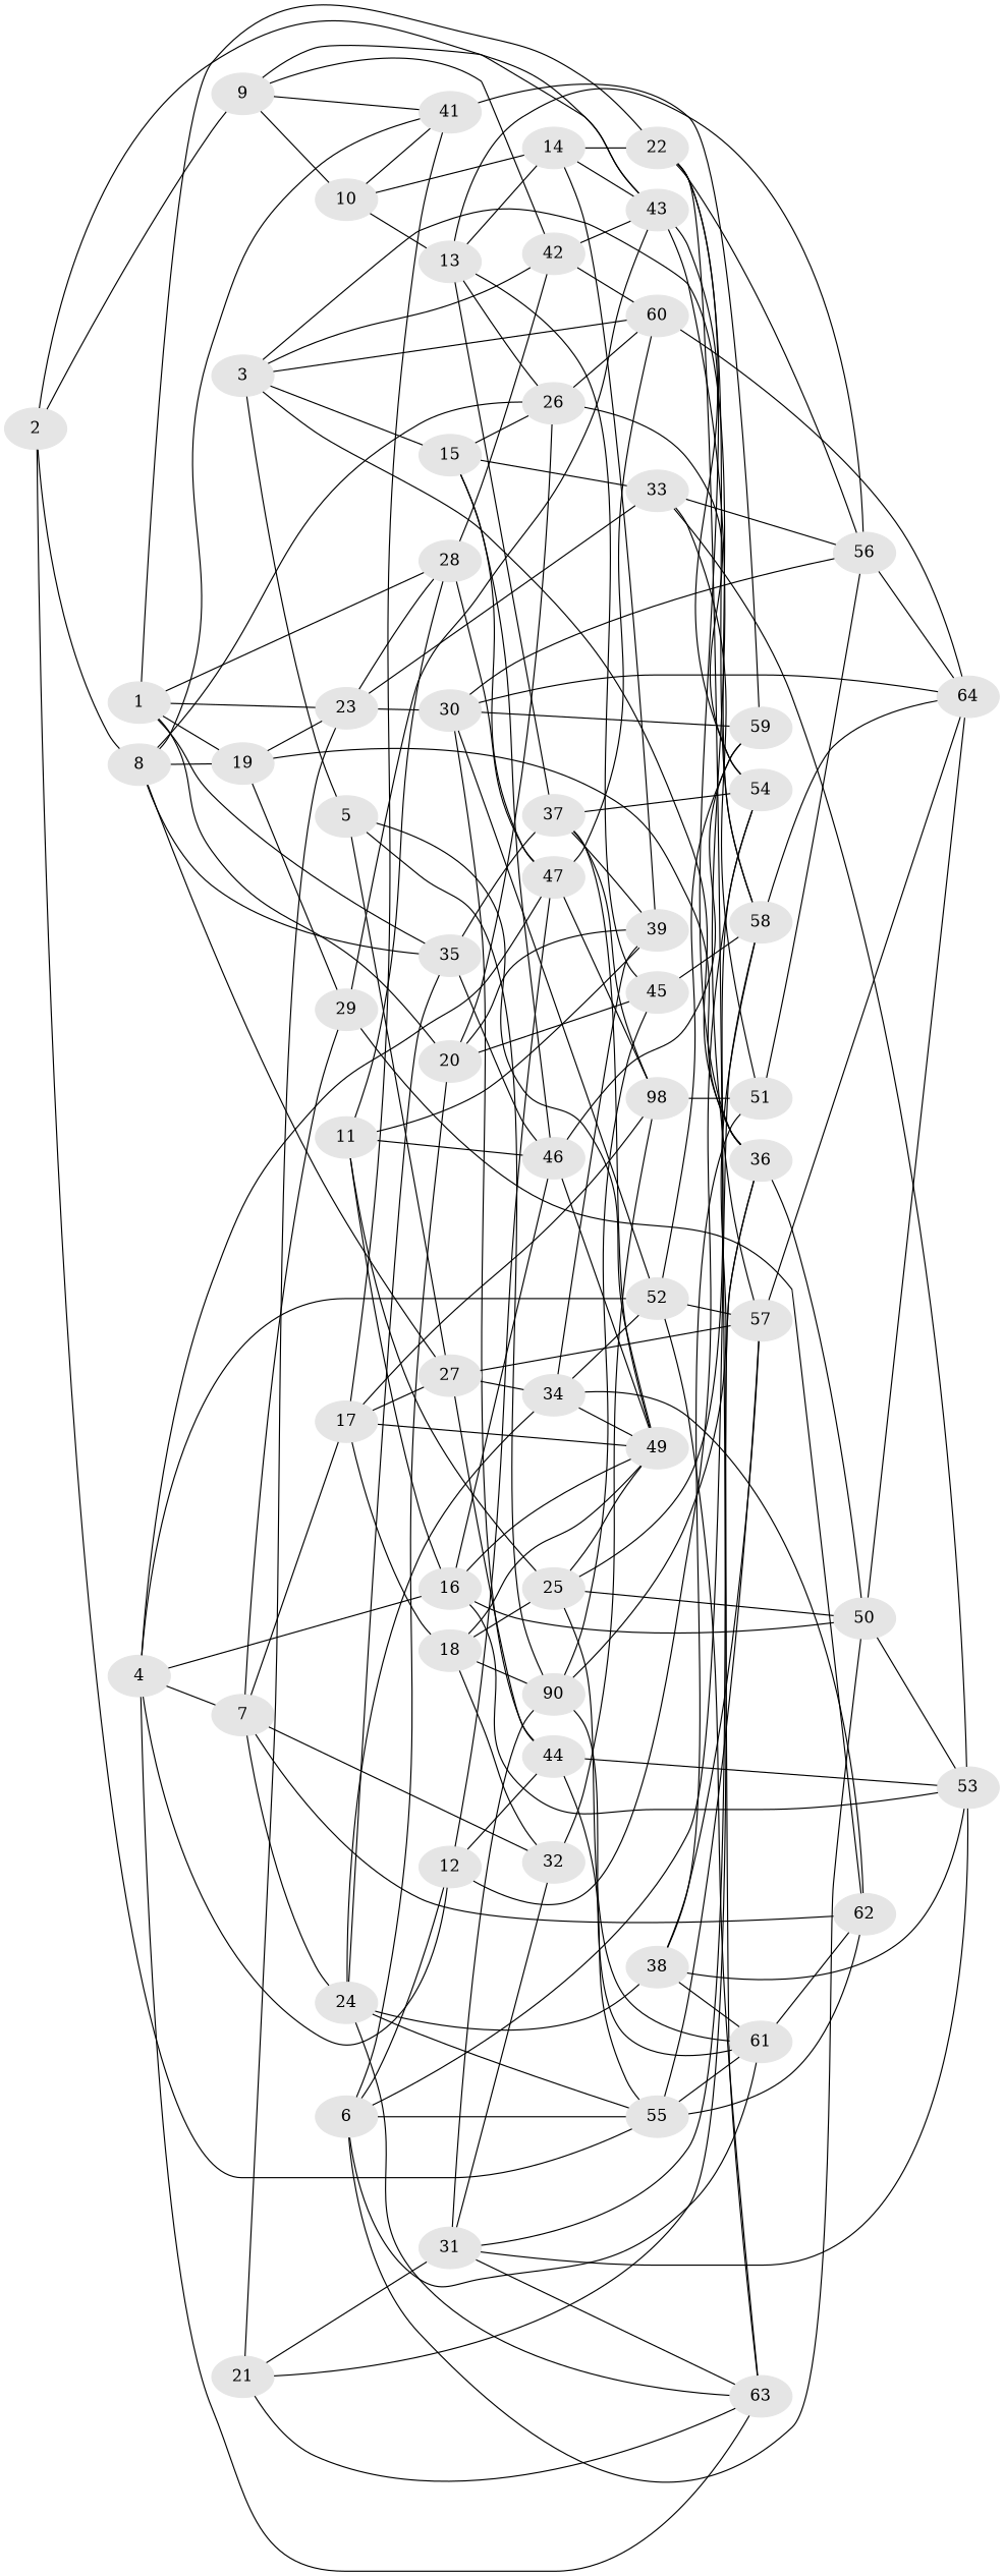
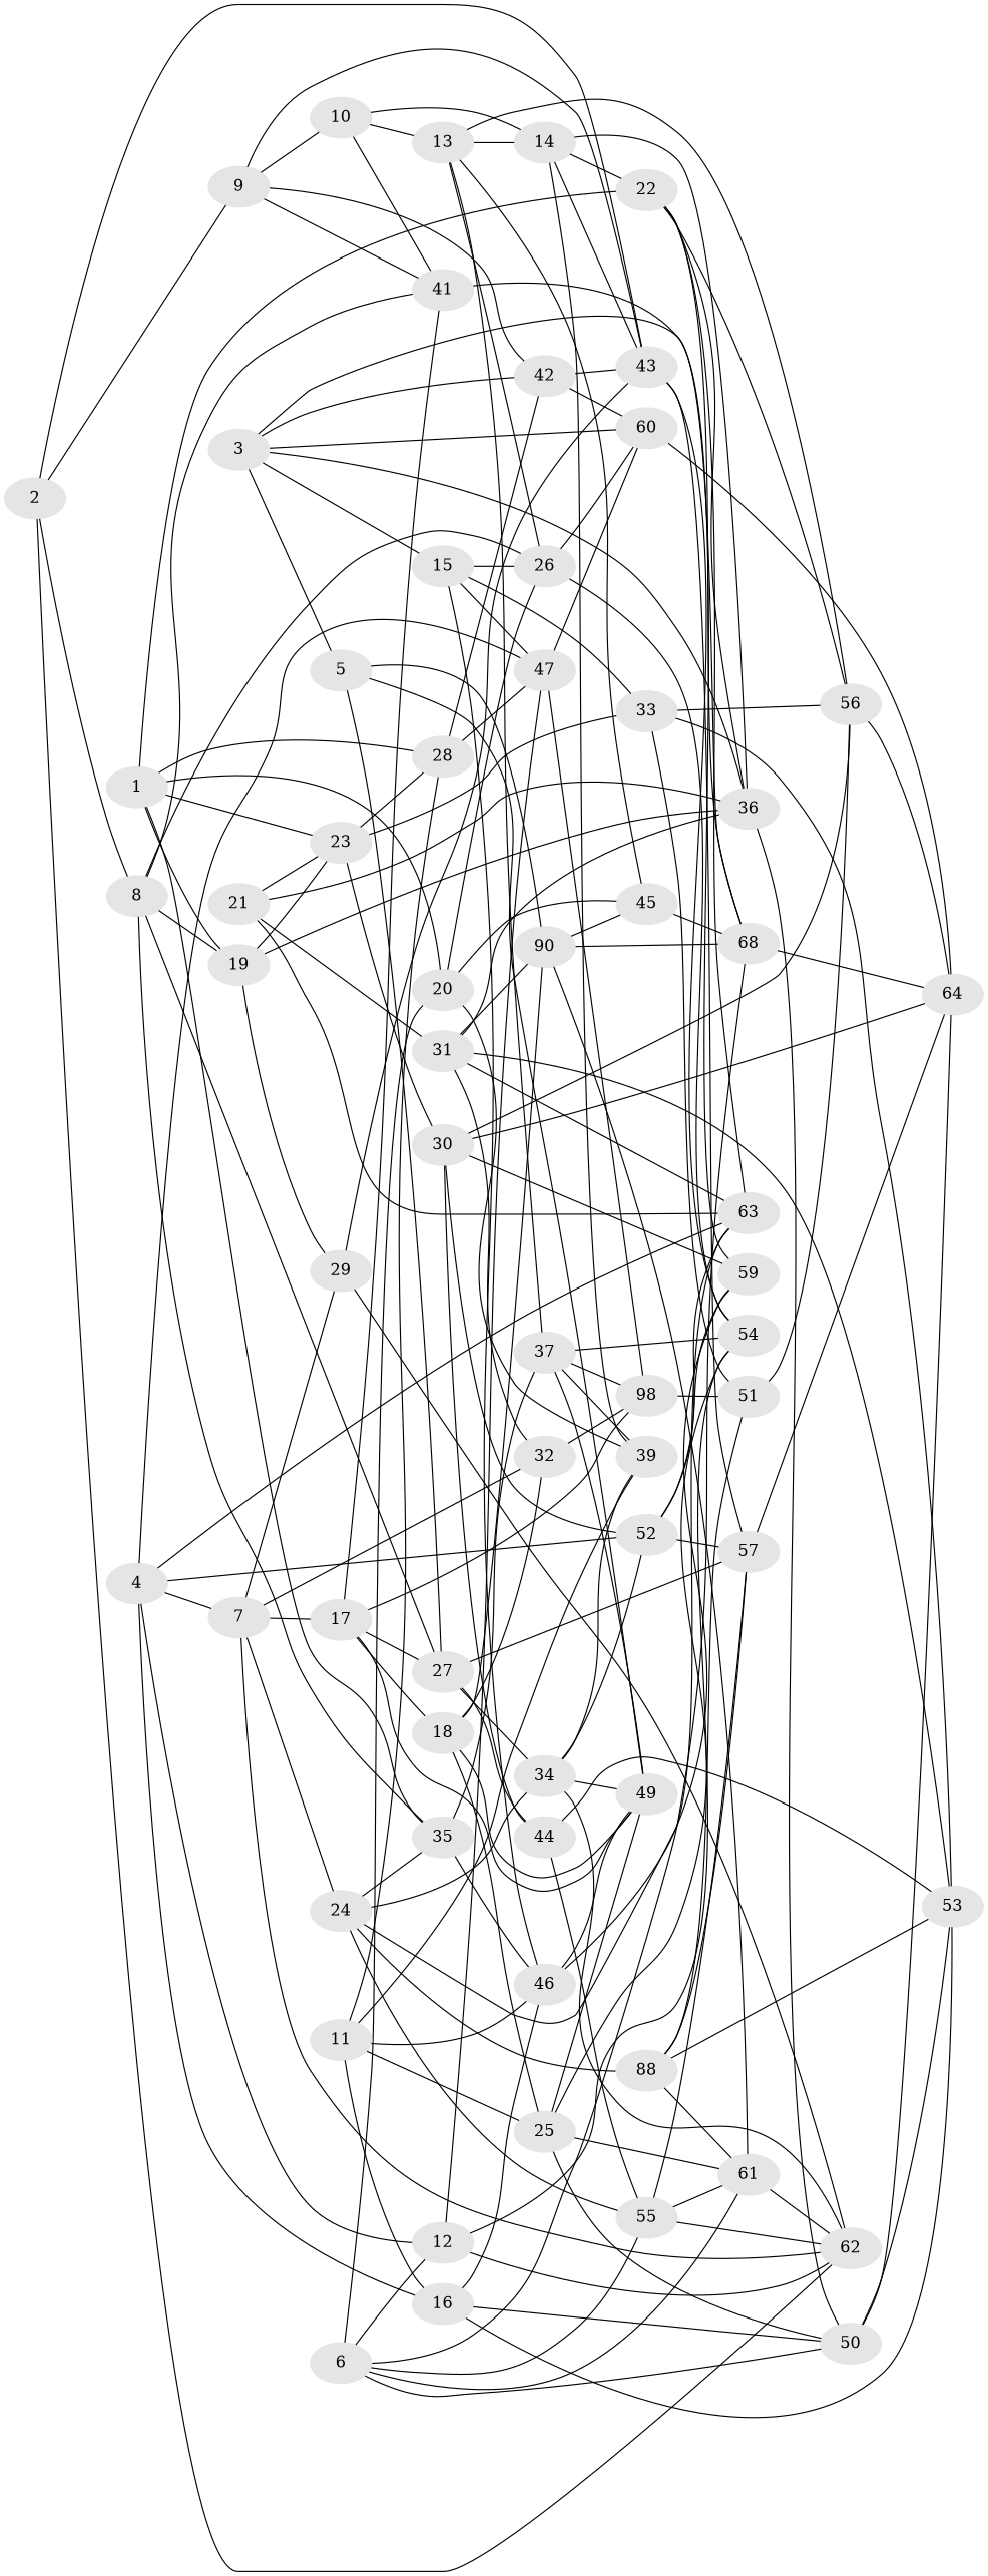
  graph {
    rankdir=LR
    node [color=gray90 style=filled]
    edge [weight=1.0]
    1
    19
    20
    22
    23
    28
    35
    36
    29
    26
    39
    45
-   58
+   58 [label=68]
    63
    56
    33
    30
    42
    47
    46
    37
    2
    8
    9
    43
    62
    27
    41
    10
    54
    57
    3
    5
    15
    60
    n36 [label=90]
    49
    50
    64
    4
    7
    12
    16
    52
    17
    24
    32
    53
    n49 [label=98]
    59
    34
    44
    61
    6
    55
    18
-   38
+   38 [label=88]
    13
    14
    11
    25
    51
    21
    31
    1 -- 19
    1 -- 20
    1 -- 22
    1 -- 23
    1 -- 28
    1 -- 35
    19 -- 23
    19 -- 36 [weight=2.0]
    19 -- 29
    20 -- 26
    20 -- 39 [weight=2.0]
    20 -- 45
    22 -- 36
    22 -- 58
    22 -- 63
    22 -- 56
    23 -- 28
    23 -- 33
    23 -- 30
    28 -- 42
    28 -- 47
    35 -- 46 [weight=2.0]
    35 -- 37
    36 -- 50
    29 -- 43
    29 -- 62
    26 -- 54
    26 -- 60
    45 -- 58
    58 -- 64
    56 -- 64
    33 -- 56
    33 -- 53
    33 -- 51
    30 -- 56
    30 -- 64
    30 -- 52
    30 -- 59
    30 -- 44
    42 -- 43
    42 -- 60 [weight=2.0]
    47 -- 60
    47 -- n49
    46 -- 49 [weight=2.0]
    46 -- 59
    37 -- 39
    37 -- 54
    37 -- 49
    37 -- n49
    2 -- 8
    2 -- 9
    2 -- 43
-   2 -- 55
+   2 -- 62
    8 -- 19
    8 -- 35
    8 -- 26
    8 -- 27
    8 -- 41
    9 -- 42
    9 -- 43
    9 -- 41 [weight=2.0]
    9 -- 10
    43 -- 54 [weight=2.0]
    43 -- 57
    27 -- 57
    27 -- 34
    27 -- 44
    41 -- 59
    10 -- 41
    10 -- 13
    10 -- 14
    57 -- 64
    3 -- 36
    3 -- 58
    3 -- 42
    3 -- 5
    3 -- 15
    3 -- 60
    5 -- 27
    5 -- n36
    5 -- 49
    15 -- 26
    15 -- 33 [weight=2.0]
    15 -- 47
    15 -- 46
    60 -- 64
    n36 -- 45
    n36 -- 58
    n36 -- 61
    50 -- 64
    50 -- 53
    4 -- 63
    4 -- 47
    4 -- 7
    4 -- 12
    4 -- 16
    4 -- 52
    7 -- 29
    7 -- 62
    7 -- 17
    7 -- 24
    7 -- 32
    12 -- 47
-   12 -- 44 [weight=2.0]
+   12 -- 62 [weight=2.0]
    12 -- 54
    16 -- 46
-   16 -- 49
    16 -- 50
    16 -- 53
    52 -- 63
    52 -- 57
    52 -- 59
    17 -- 27
    17 -- 41
    17 -- 49
    17 -- n49
    17 -- 18
    24 -- 35
    24 -- 63
    24 -- 34
    24 -- 55
    24 -- 38
    32 -- n49
    n49 -- 51 [weight=2.0]
    34 -- 39
    34 -- 62
    34 -- 49
    34 -- 52
    44 -- 53
    44 -- 55
    61 -- 62
    6 -- 20
    6 -- 58
    6 -- 50
    6 -- 12
    6 -- 61
    6 -- 55
    55 -- 62
    55 -- 57
    55 -- 61
    18 -- n36
    18 -- 49 [weight=2.0]
    18 -- 32
    18 -- 25
    38 -- 57
    38 -- 53
    38 -- 61
    38 -- 51 [weight=2.0]
    13 -- 26
    13 -- 45
    13 -- 56
    13 -- 37
    13 -- 14
    14 -- 22
+   14 -- 36
    14 -- 39
    14 -- 43
    11 -- 28 [weight=2.0]
    11 -- 39
    11 -- 46
    11 -- 16
    11 -- 25
    25 -- 54
    25 -- 49
    25 -- 50
    25 -- 61
    51 -- 56
    21 -- 23
    21 -- 36
    21 -- 63
    21 -- 31
    31 -- 36
    31 -- 63
    31 -- n36
    31 -- 32
    31 -- 53
  }
